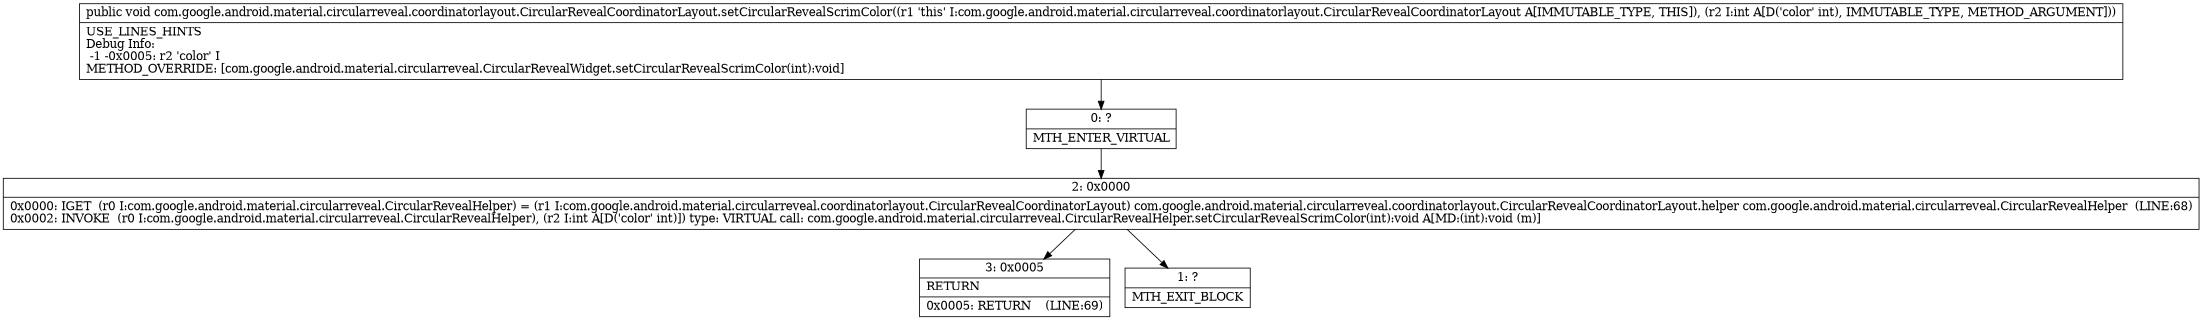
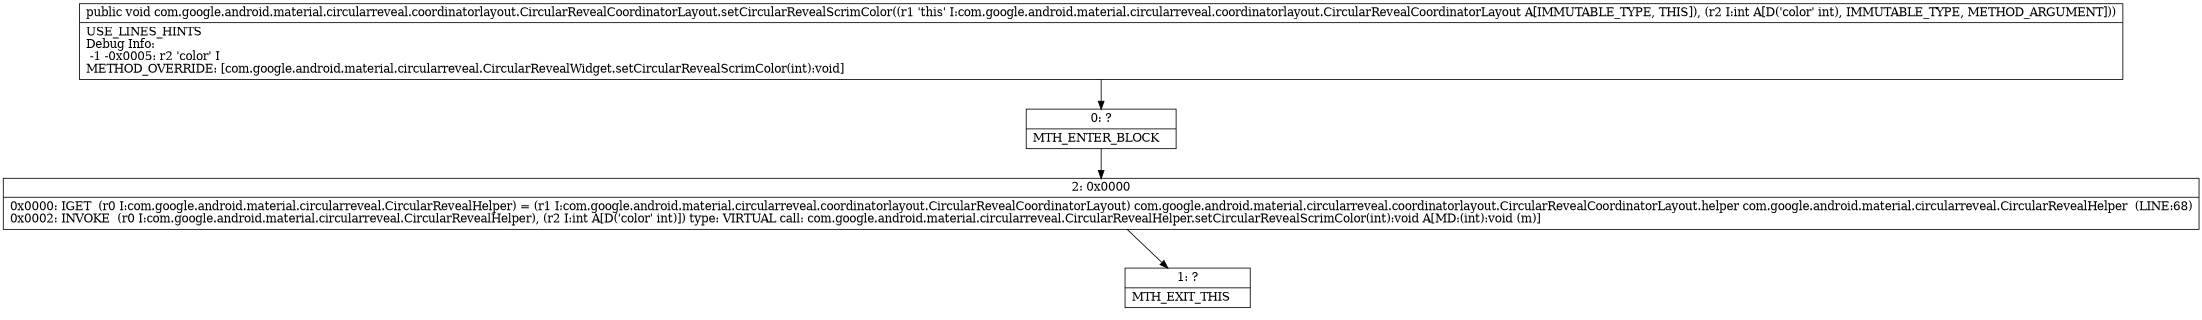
  digraph {
    node [shape=record]
-   n1 [label="{0\:\ ?|MTH_ENTER_VIRTUAL\l}"]
+   n1 [label="{0\:\ ?|MTH_ENTER_BLOCK\l}"]
    n2 [label="{2\:\ 0x0000|0x0000: IGET  (r0 I:com.google.android.material.circularreveal.CircularRevealHelper) = (r1 I:com.google.android.material.circularreveal.coordinatorlayout.CircularRevealCoordinatorLayout) com.google.android.material.circularreveal.coordinatorlayout.CircularRevealCoordinatorLayout.helper com.google.android.material.circularreveal.CircularRevealHelper  (LINE:68)\l0x0002: INVOKE  (r0 I:com.google.android.material.circularreveal.CircularRevealHelper), (r2 I:int A[D('color' int)]) type: VIRTUAL call: com.google.android.material.circularreveal.CircularRevealHelper.setCircularRevealScrimColor(int):void A[MD:(int):void (m)]\l}"]
-   n3 [label="{3\:\ 0x0005|RETURN\l|0x0005: RETURN    (LINE:69)\l}"]
-   n4 [label="{1\:\ ?|MTH_EXIT_BLOCK\l}"]
+   n4 [label="{1\:\ ?|MTH_EXIT_THIS\l}"]
    n5 [label="{public void com.google.android.material.circularreveal.coordinatorlayout.CircularRevealCoordinatorLayout.setCircularRevealScrimColor((r1 'this' I:com.google.android.material.circularreveal.coordinatorlayout.CircularRevealCoordinatorLayout A[IMMUTABLE_TYPE, THIS]), (r2 I:int A[D('color' int), IMMUTABLE_TYPE, METHOD_ARGUMENT]))  | USE_LINES_HINTS\lDebug Info:\l  \-1 \-0x0005: r2 'color' I\lMETHOD_OVERRIDE: [com.google.android.material.circularreveal.CircularRevealWidget.setCircularRevealScrimColor(int):void]\l}"]
    n1 -> n2
-   n2 -> n3
    n2 -> n4
    n5 -> n1
  }
